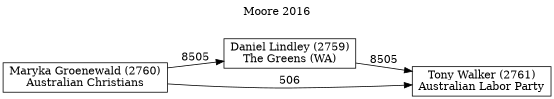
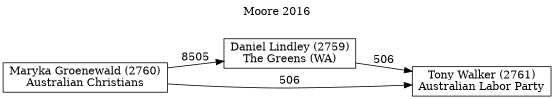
  digraph {
    label="Moore 2016"
    labelloc=t
    mclimit=10
    rankdir=LR
    node [shape=box]
    n1 [label="Daniel Lindley (2759)\nThe Greens (WA)"]
    n2 [label="Tony Walker (2761)\nAustralian Labor Party"]
    n3 [label="Maryka Groenewald (2760)\nAustralian Christians"]
-   n1 -> n2 [label=8505]
+   n1 -> n2 [label=506]
    n3 -> n1 [label=8505]
    n3 -> n2 [label=506]
  }
